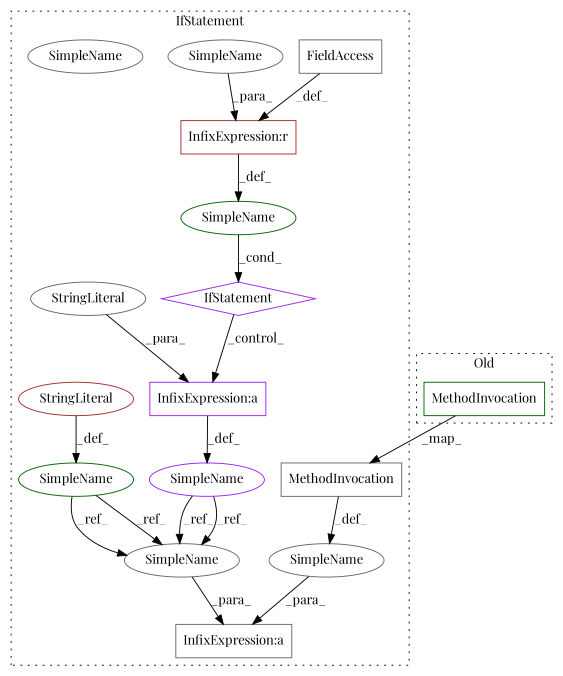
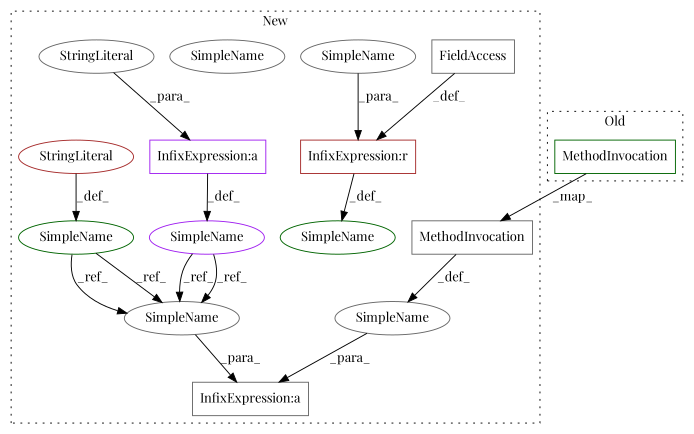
  digraph {
    fontname="Playfair Display"
    node [a=42 color=gray40 fontname="Playfair Display" l=6 shape=ellipse]
    edge [fontname="Playfair Display"]
    n1 [a=22 l=5 label=FieldAccess s=2199 shape=box]
-   n2 [a=25 color=purple l="4,2" label=IfStatement s="2195,2212" shape=diamond]
    n3 [a=32 l="7,1" label=MethodInvocation s="2494,2514" shape=box]
    n4 [l=4 label=SimpleName s=2208]
    n5 [label=SimpleName s=2518]
    n6 [color=darkgreen label=SimpleName s=2222]
    n7 [label=SimpleName l=""]
    n8 [label=SimpleName s=2518]
    n9 [color=darkgreen label=SimpleName l=""]
    n10 [color=purple label=SimpleName s=2253]
    n11 [a=45 l=3 label=StringLiteral s=2269]
    n12 [a=45 color=brown l=2 label=StringLiteral s=2229]
    n13 [a=27 color=purple l=3 label="InfixExpression:a" s=2266 shape=box]
    n14 [a=27 l=3 label="InfixExpression:a" s=2515 shape=box]
    n15 [a=27 color=brown l=4 label="InfixExpression:r" s=2204 shape=box]
    n16 [a=32 color=darkgreen l="7,1" label=MethodInvocation s="2373,2393" shape=box]
    subgraph cluster_1 {
-     label=IfStatement
+     label=New
      style=dotted
      n1
-     n2
      n3
      n4
      n5
      n6
      n7
      n8
      n9
      n10
      n11
      n12
      n13
      n14
      n15
    }
    subgraph cluster_2 {
      label=Old
      style=dotted
      n16
    }
    n1 -> n15 [label=_def_]
-   n2 -> n13 [label=_control_]
    n3 -> n7 [label=_def_]
    n4 -> n15 [label=_para_]
    n6 -> n8 [label=_ref_]
    n6 -> n8 [label=_ref_]
    n7 -> n14 [label=_para_]
    n8 -> n14 [label=_para_]
-   n9 -> n2 [label=_cond_]
    n10 -> n8 [label=_ref_]
    n10 -> n8 [label=_ref_]
    n11 -> n13 [label=_para_]
    n12 -> n6 [label=_def_]
    n13 -> n10 [label=_def_]
    n15 -> n9 [label=_def_]
    n16 -> n3 [label=_map_]
  }
